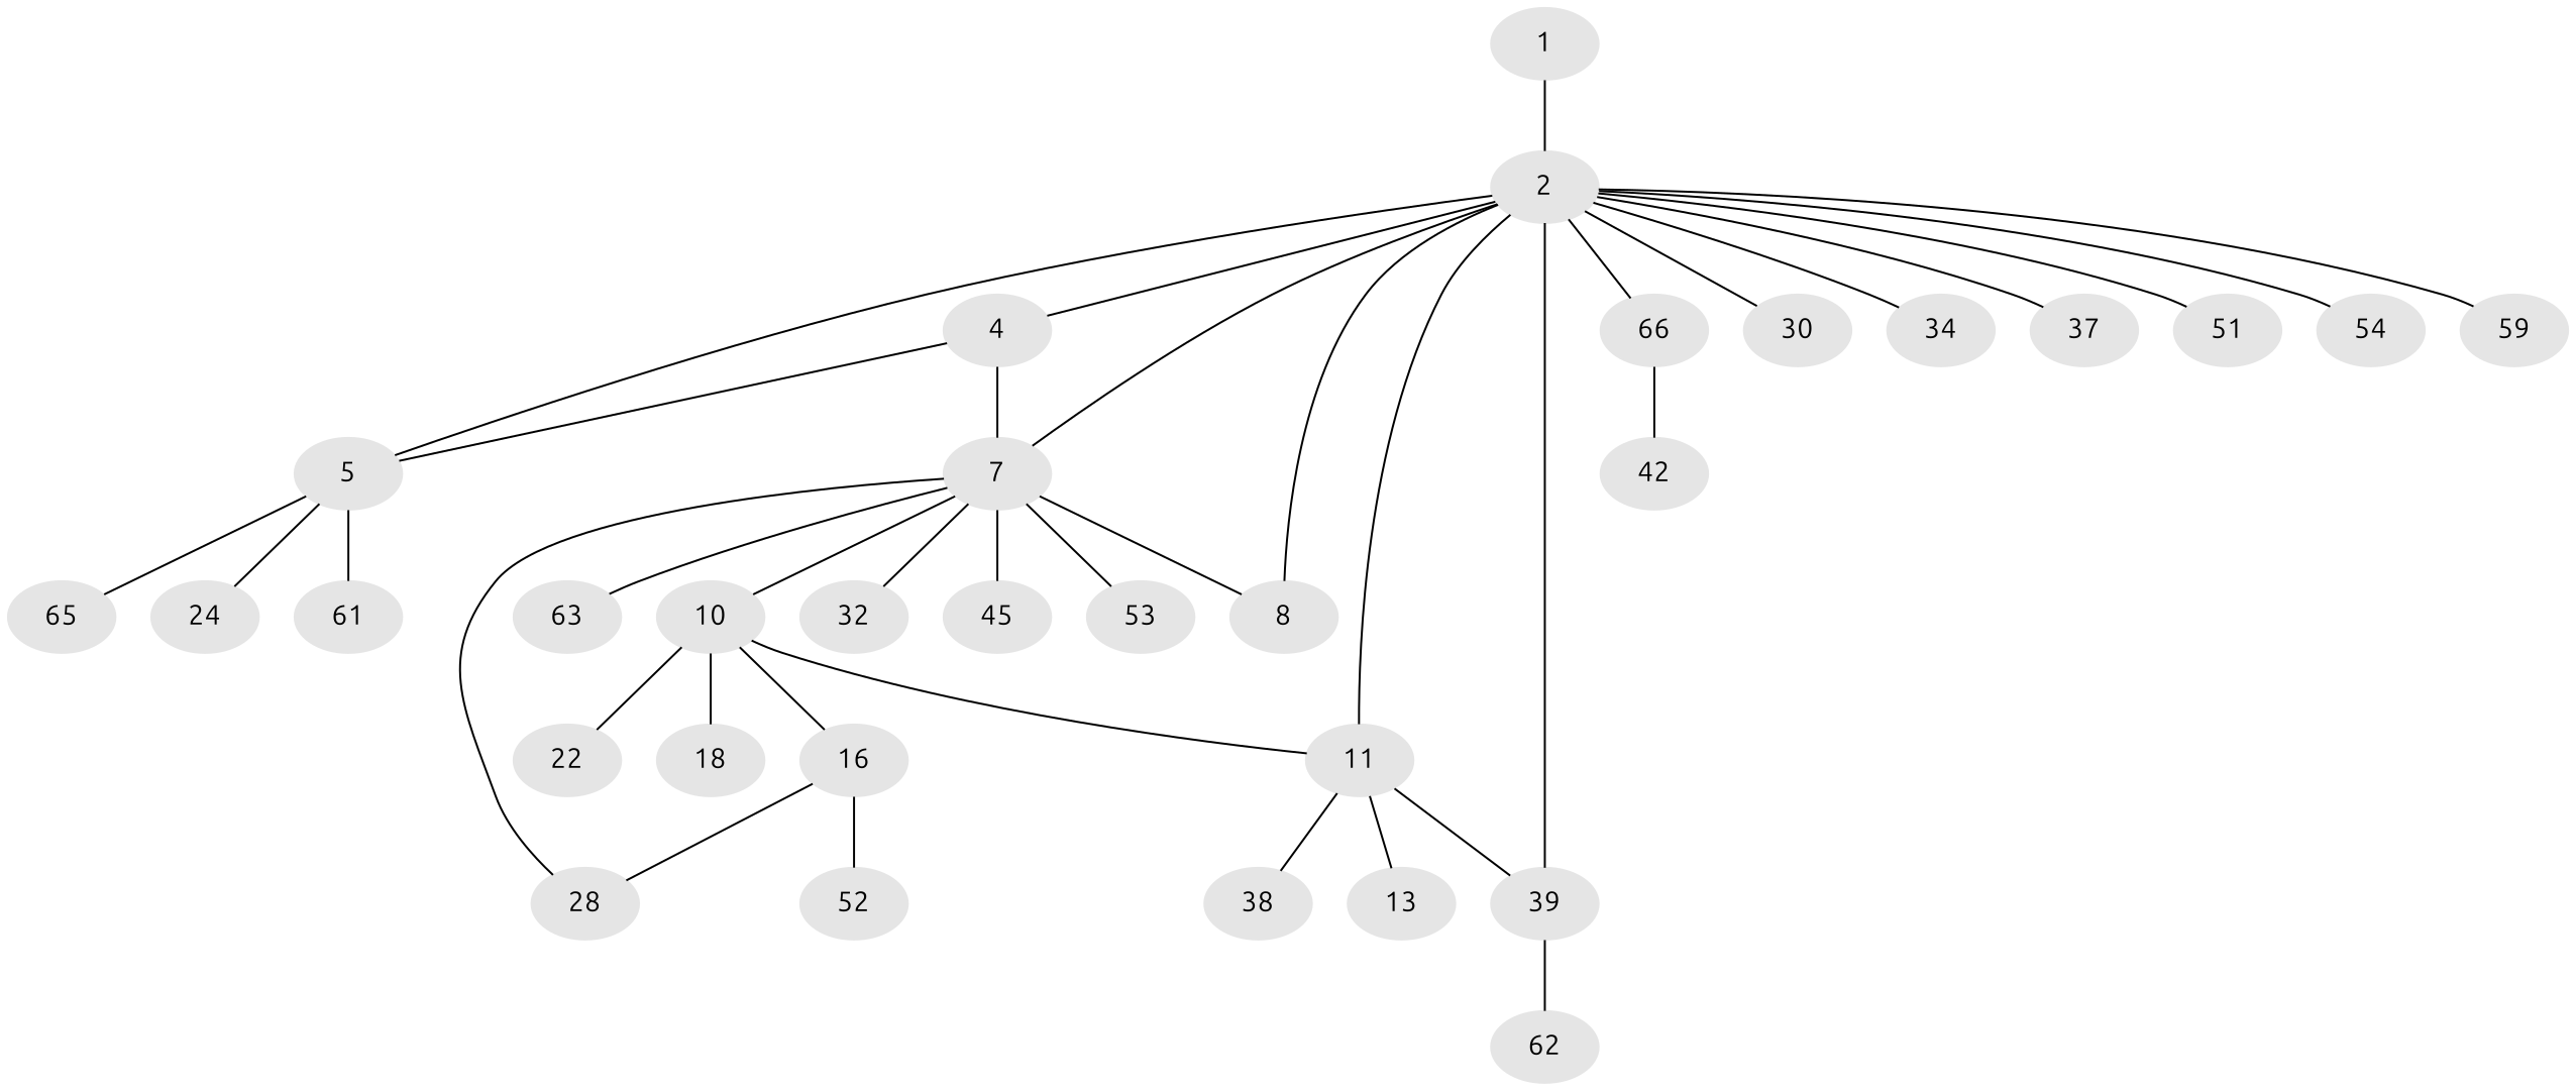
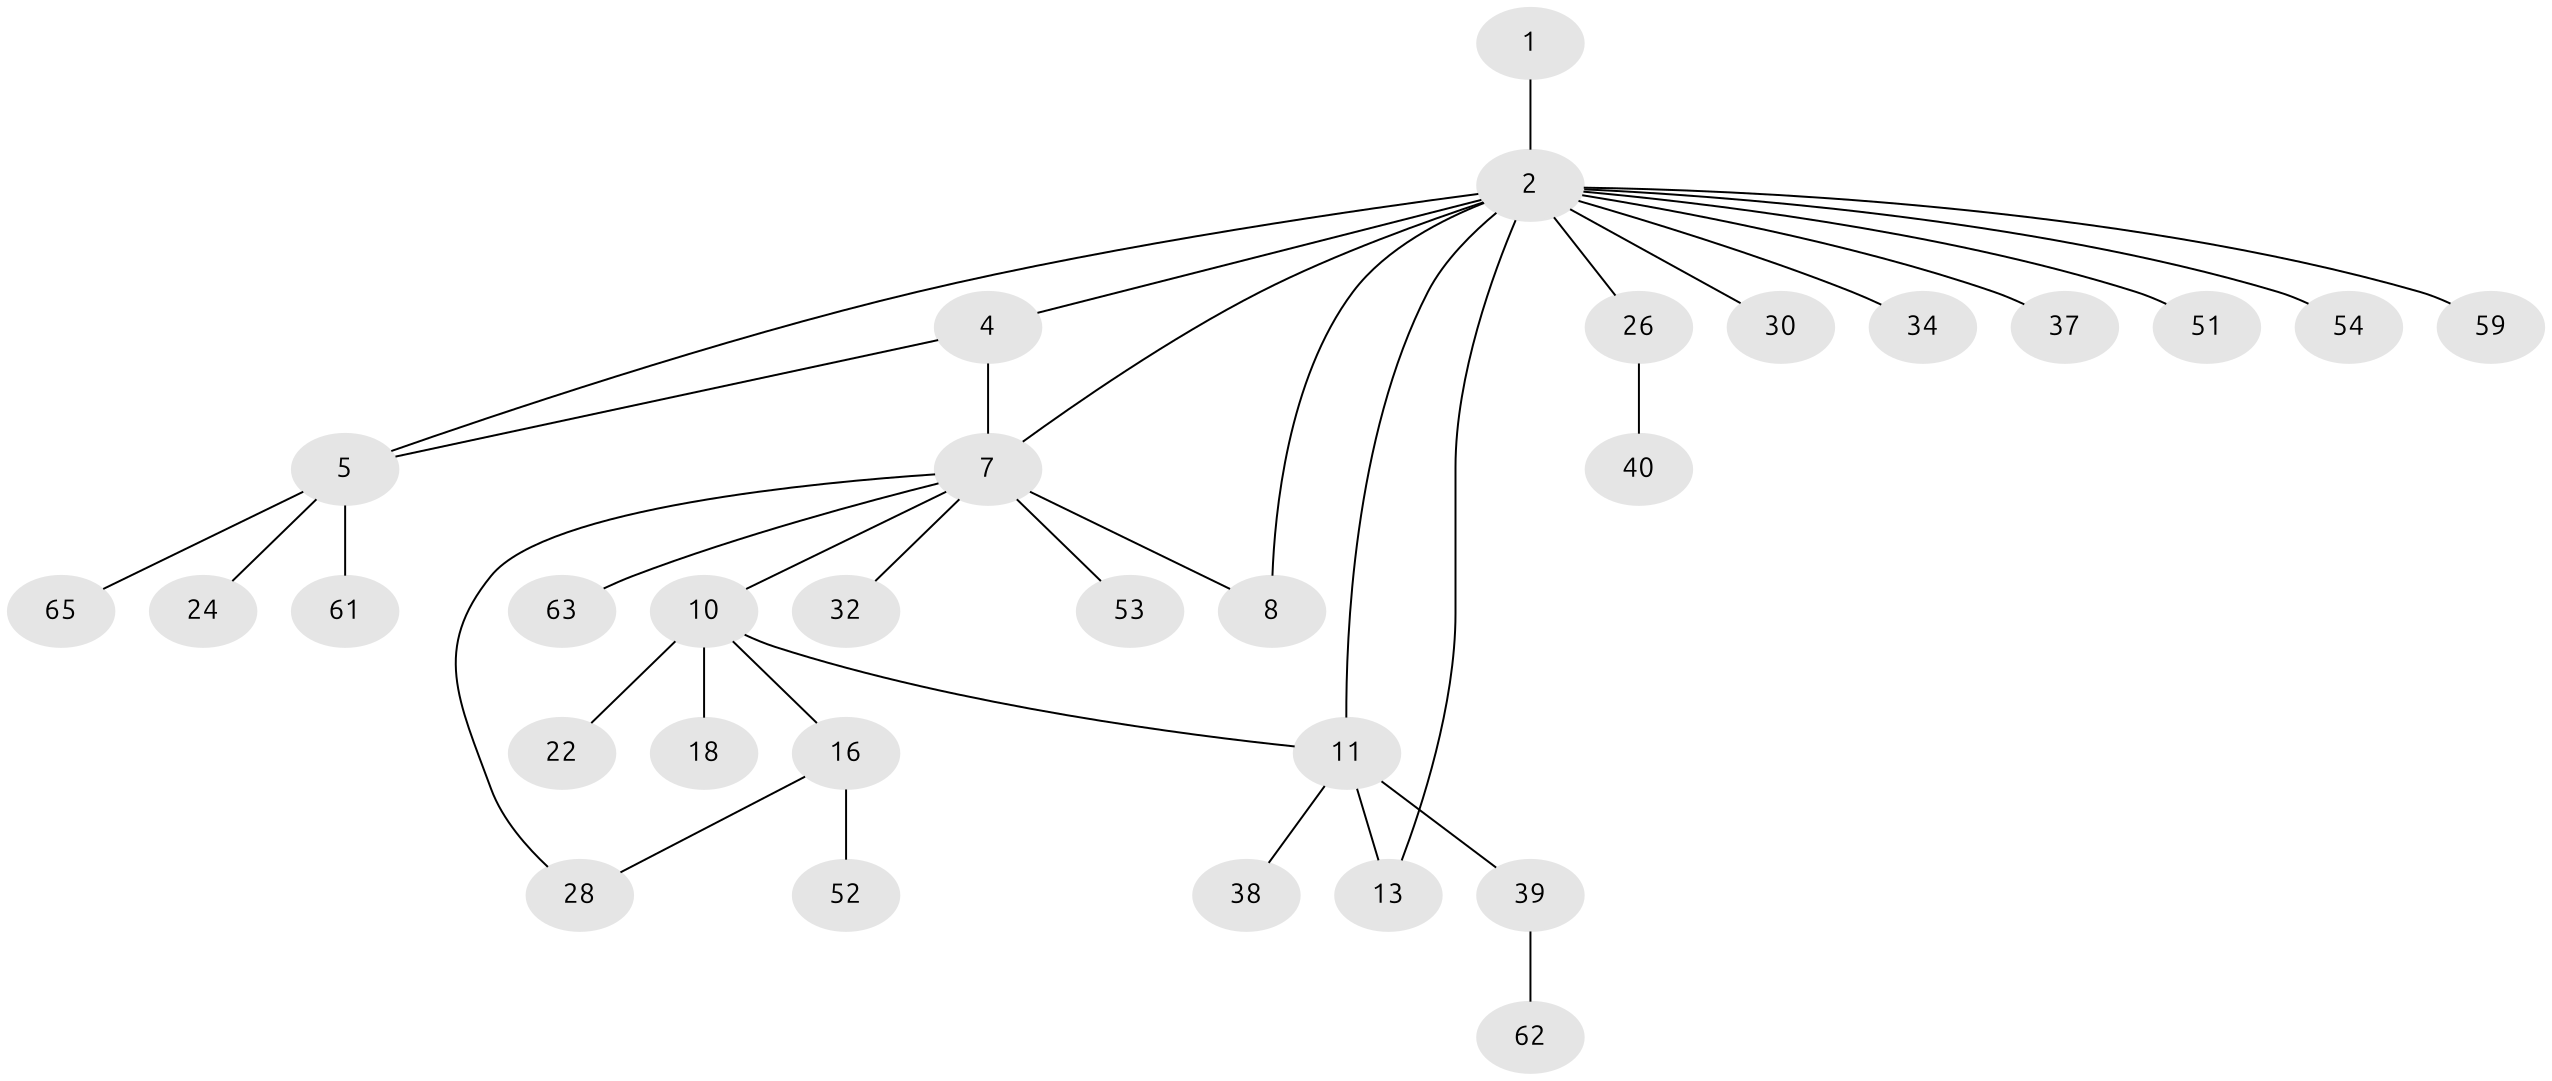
  graph {
    fontname=Ubuntu
    node [color=gray90 fontname=Ubuntu style=filled]
    edge [fontname=Ubuntu]
    1 [super="+35+55+64"]
    2 [super="+6+17+3+15+70+57"]
    4 [super="+23"]
    5
    7 [super="+9+20+21+33"]
    8
    11 [super="+29"]
    13
-   26 [super="+48+43" label=66]
+   26 [super="+48+43"]
    30
    34
    37
    51
    54
    59
    24 [super="+46+27+41"]
    61
    65
    10 [super="+12"]
    28 [super="+36"]
    32
-   45
    53
    63
    38
    39 [super="+58"]
-   42 [super="+47"]
+   42 [super="+47" label=40]
    16
    18 [super="+19"]
    22 [super="+44"]
    52 [super="+67"]
    62
    1 -- 2 [weight=2]
    2 -- 4
    2 -- 5
    2 -- 7
    2 -- 8
    2 -- 11 [weight=2]
-   2 -- 39 [weight=2]
+   2 -- 13 [weight=2]
    2 -- 26 [weight=2]
    2 -- 30 [weight=2]
    2 -- 34
    2 -- 37
    2 -- 51
    2 -- 54
    2 -- 59
    4 -- 5
    4 -- 7
    5 -- 24
    5 -- 61
    5 -- 65
    7 -- 8 [weight=2]
    7 -- 10
    7 -- 28
    7 -- 32
-   7 -- 45
    7 -- 53
    7 -- 63
    11 -- 13
    11 -- 38
    11 -- 39
    26 -- 42
    10 -- 11 [weight=2]
    10 -- 16
    10 -- 18
    10 -- 22
    39 -- 62
    16 -- 28
    16 -- 52
  }
